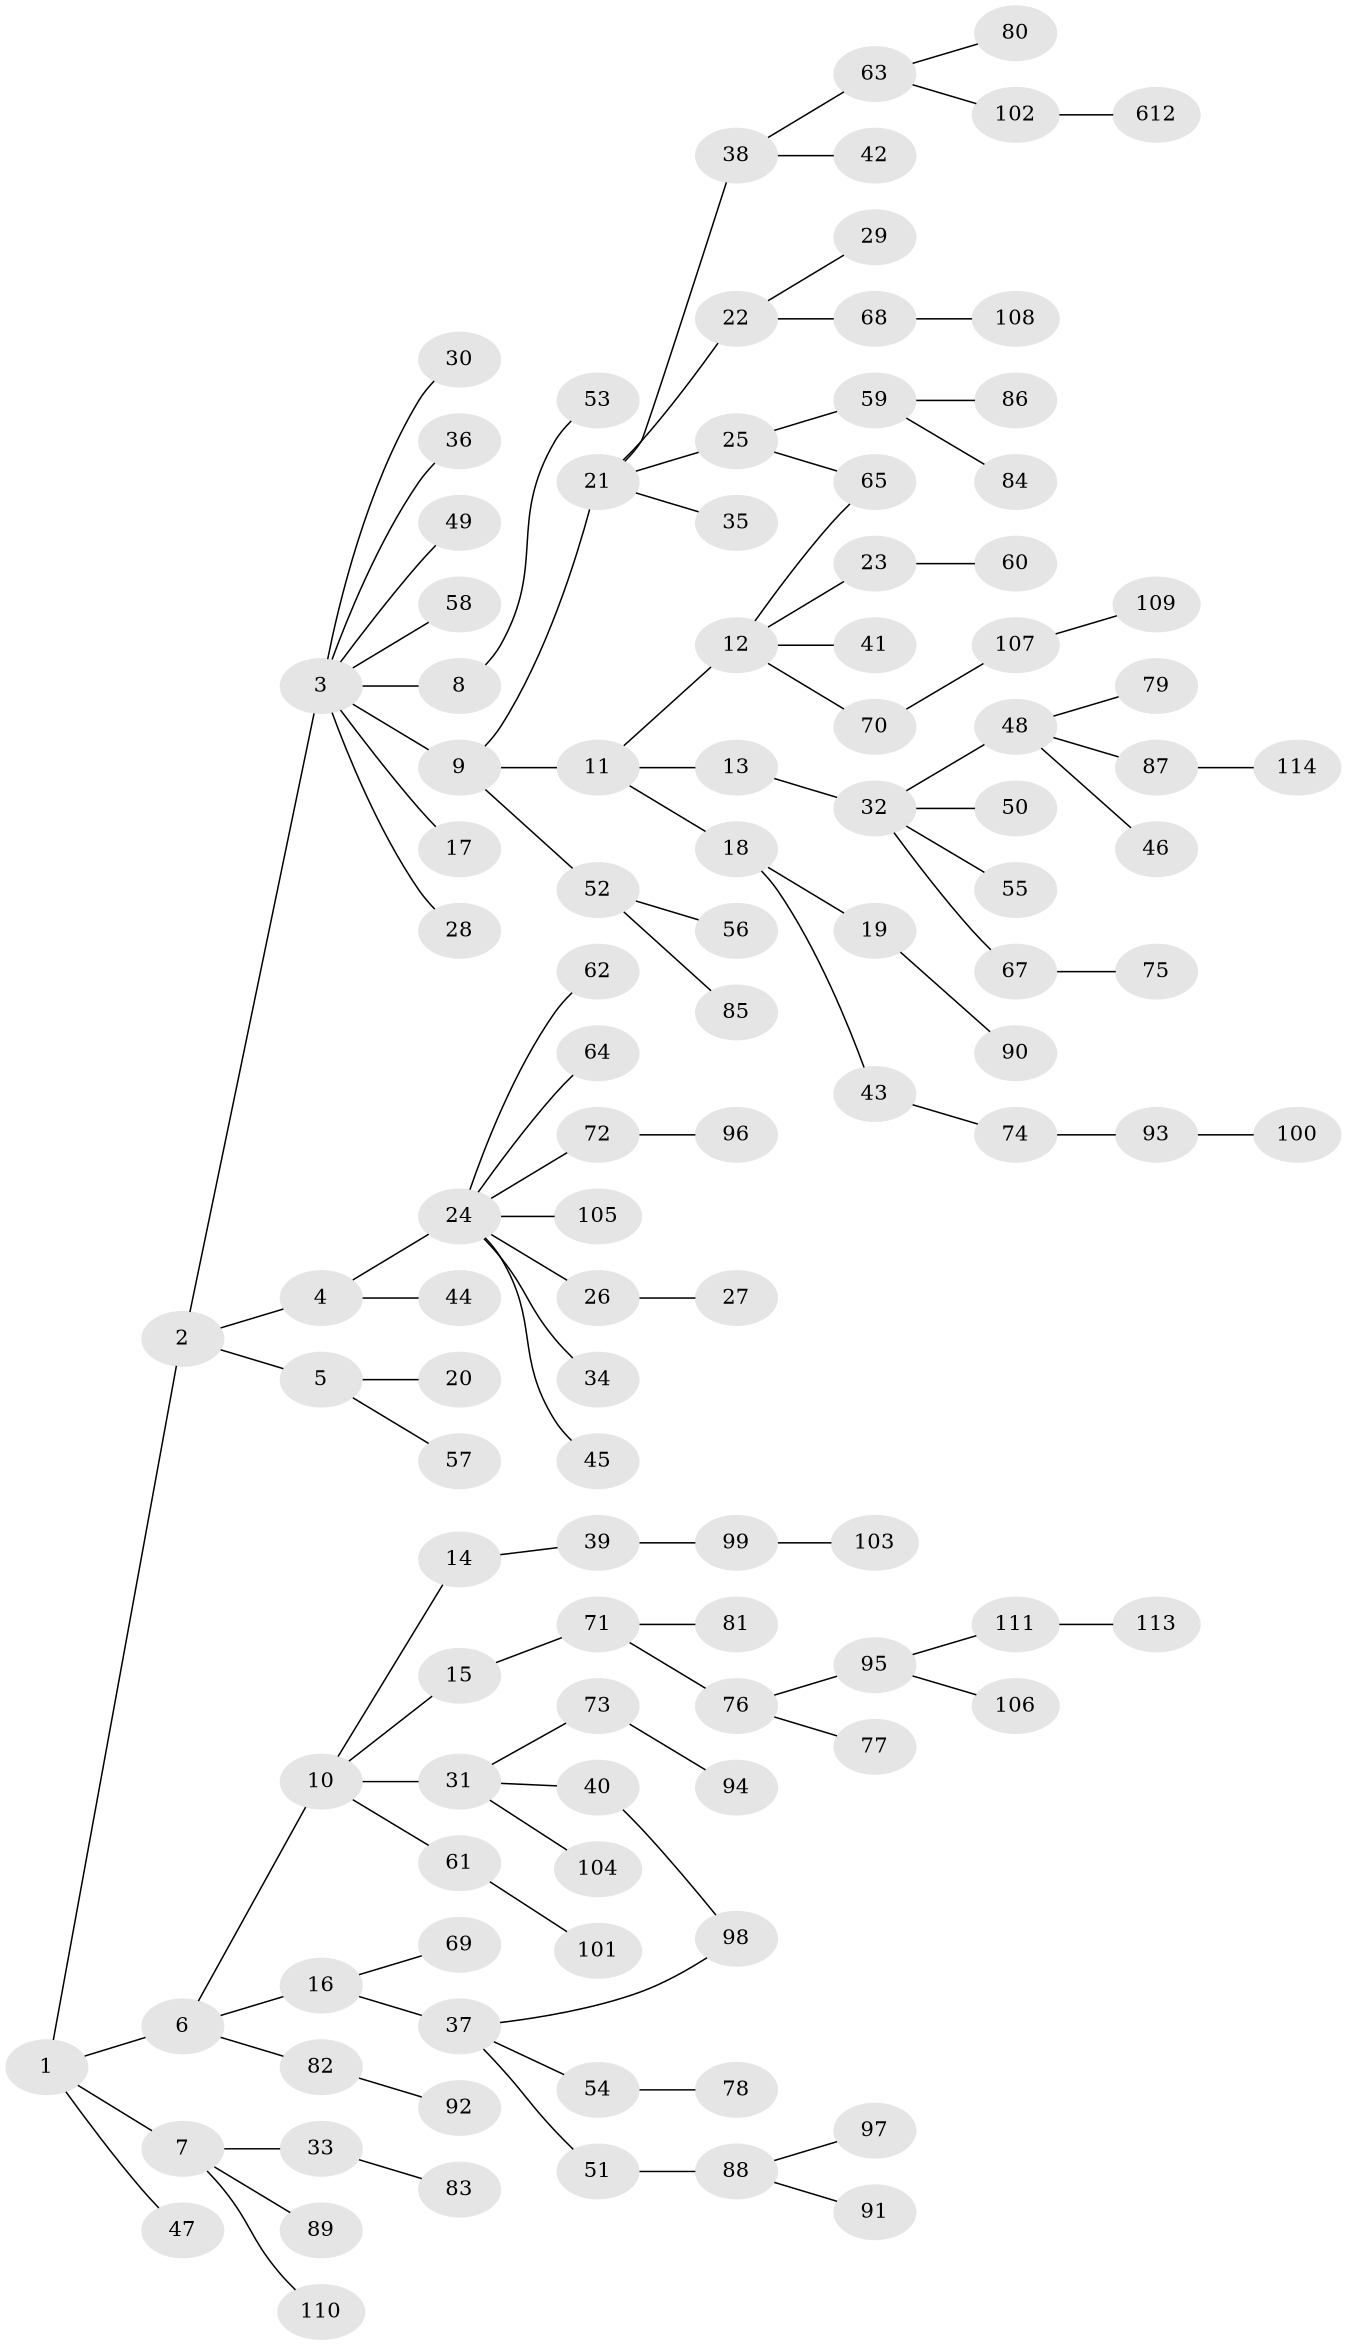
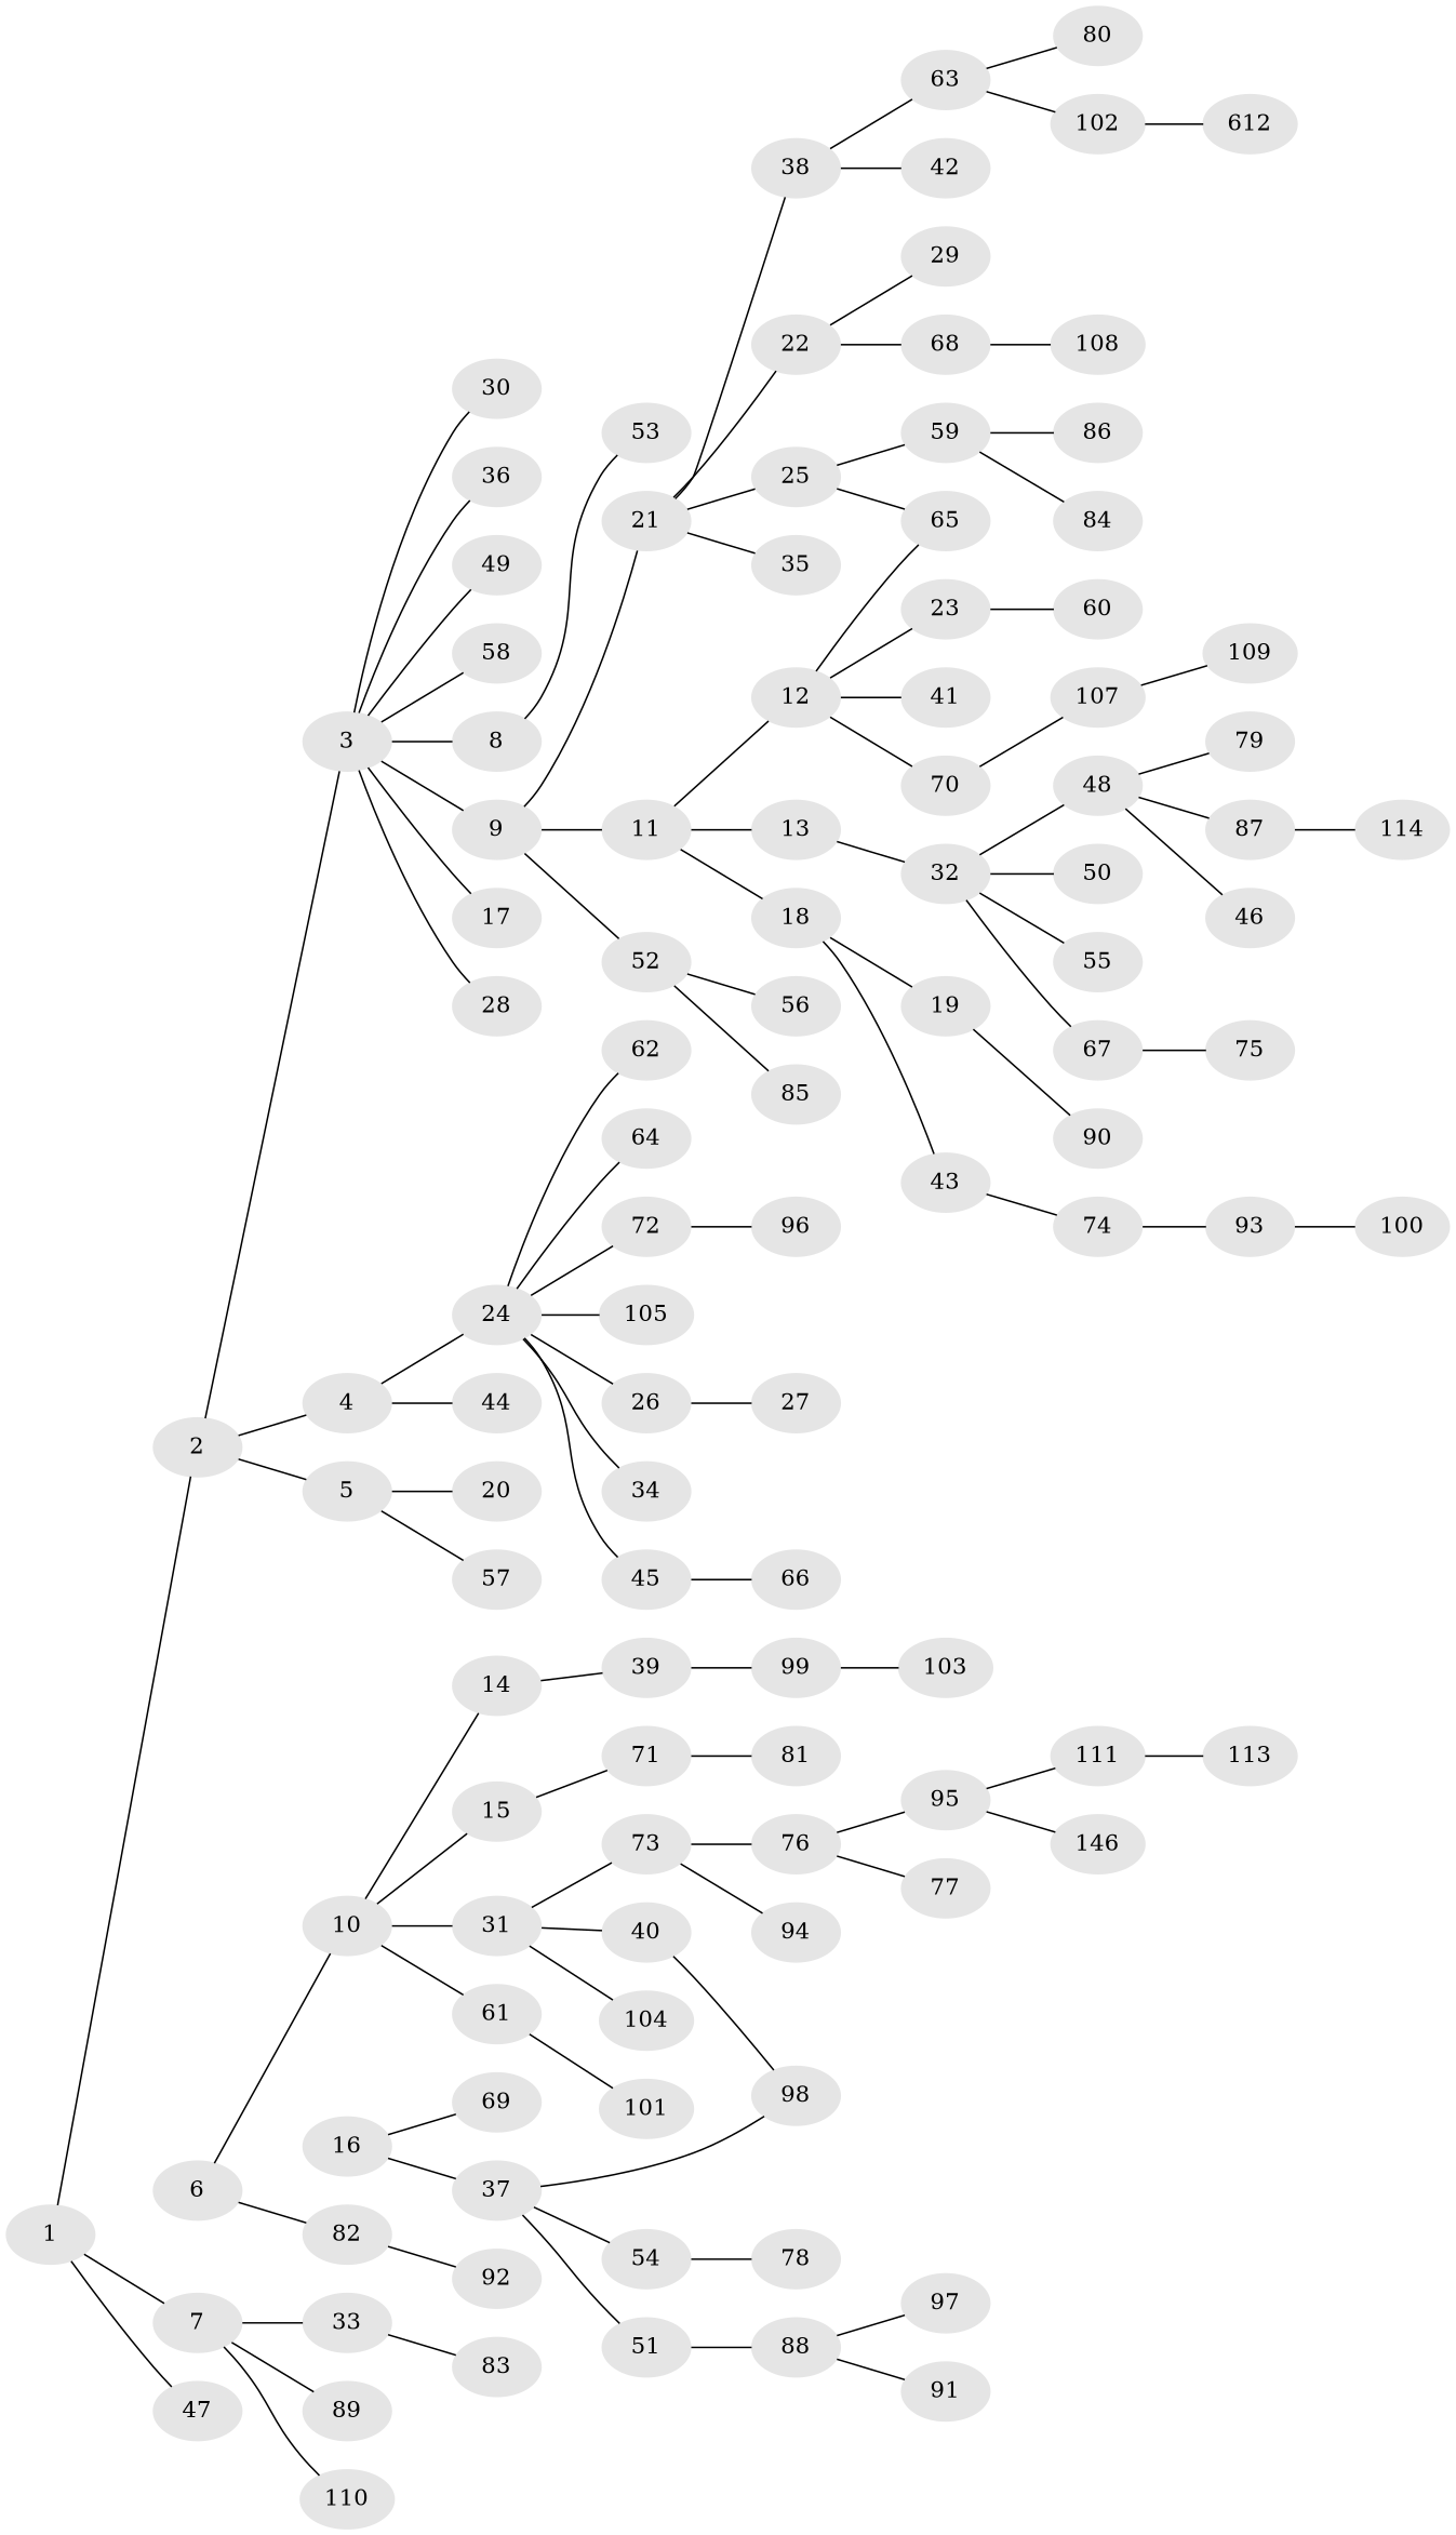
  graph {
    rankdir=LR
    node [color=gray90 style=filled]
    1
    2
    6
    7
    47
    3
    4
    5
    10
    16
    82
    33
    89
    110
    8
    9
    17
    28
    30
    36
    49
    58
    24
    44
    20
    57
    53
    11
    21
    52
    26
    34
    45
    62
    64
    72
    105
    14
    15
    31
    61
    37
    69
    92
    83
    12
    13
    18
    22
    25
    35
    38
    56
    85
    39
    71
    40
    73
    104
    101
    23
    41
    65
    70
    32
    19
    43
    60
    107
    48
    50
    55
    67
    99
    81
    51
    54
    98
    90
    74
    29
    68
    59
    42
    63
    108
    27
+   66
    96
    84
    86
    76
    94
    46
    79
    87
    75
    88
    78
    80
    102
    103
    93
    114
    91
    97
    n107 [label=612]
    109
    77
    95
    100
-   106
+   106 [label=146]
    111
    113
    1 -- 2
-   1 -- 6
    1 -- 7
    1 -- 47
    2 -- 3
    2 -- 4
    2 -- 5
    6 -- 10
-   6 -- 16
    6 -- 82
    7 -- 33
    7 -- 89
    7 -- 110
    3 -- 8
    3 -- 9
    3 -- 17
    3 -- 28
    3 -- 30
    3 -- 36
    3 -- 49
    3 -- 58
    4 -- 24
    4 -- 44
    5 -- 20
    5 -- 57
    10 -- 14
    10 -- 15
    10 -- 31
    10 -- 61
    16 -- 37
    16 -- 69
    82 -- 92
    33 -- 83
    8 -- 53
    9 -- 11
    9 -- 21
    9 -- 52
    24 -- 26
    24 -- 34
    24 -- 45
    24 -- 62
    24 -- 64
    24 -- 72
    24 -- 105
    11 -- 12
    11 -- 13
    11 -- 18
    21 -- 22
    21 -- 25
    21 -- 35
    21 -- 38
    52 -- 56
    52 -- 85
    26 -- 27
+   45 -- 66
    72 -- 96
    14 -- 39
    15 -- 71
    31 -- 40
    31 -- 73
    31 -- 104
    61 -- 101
    37 -- 51
    37 -- 54
    37 -- 98
    12 -- 23
    12 -- 41
    12 -- 65
    12 -- 70
    13 -- 32
    18 -- 19
    18 -- 43
    22 -- 29
    22 -- 68
    25 -- 65
    25 -- 59
    38 -- 42
    38 -- 63
    39 -- 99
    71 -- 81
    40 -- 98
-   71 -- 76
+   73 -- 76
    73 -- 94
    23 -- 60
    70 -- 107
    32 -- 48
    32 -- 50
    32 -- 55
    32 -- 67
    19 -- 90
    43 -- 74
    107 -- 109
    48 -- 46
    48 -- 79
    48 -- 87
    67 -- 75
    99 -- 103
    51 -- 88
    54 -- 78
    74 -- 93
    68 -- 108
    59 -- 84
    59 -- 86
    63 -- 80
    63 -- 102
    76 -- 77
    76 -- 95
    87 -- 114
    88 -- 91
    88 -- 97
    102 -- n107
    93 -- 100
    95 -- 106
    95 -- 111
    111 -- 113
  }
